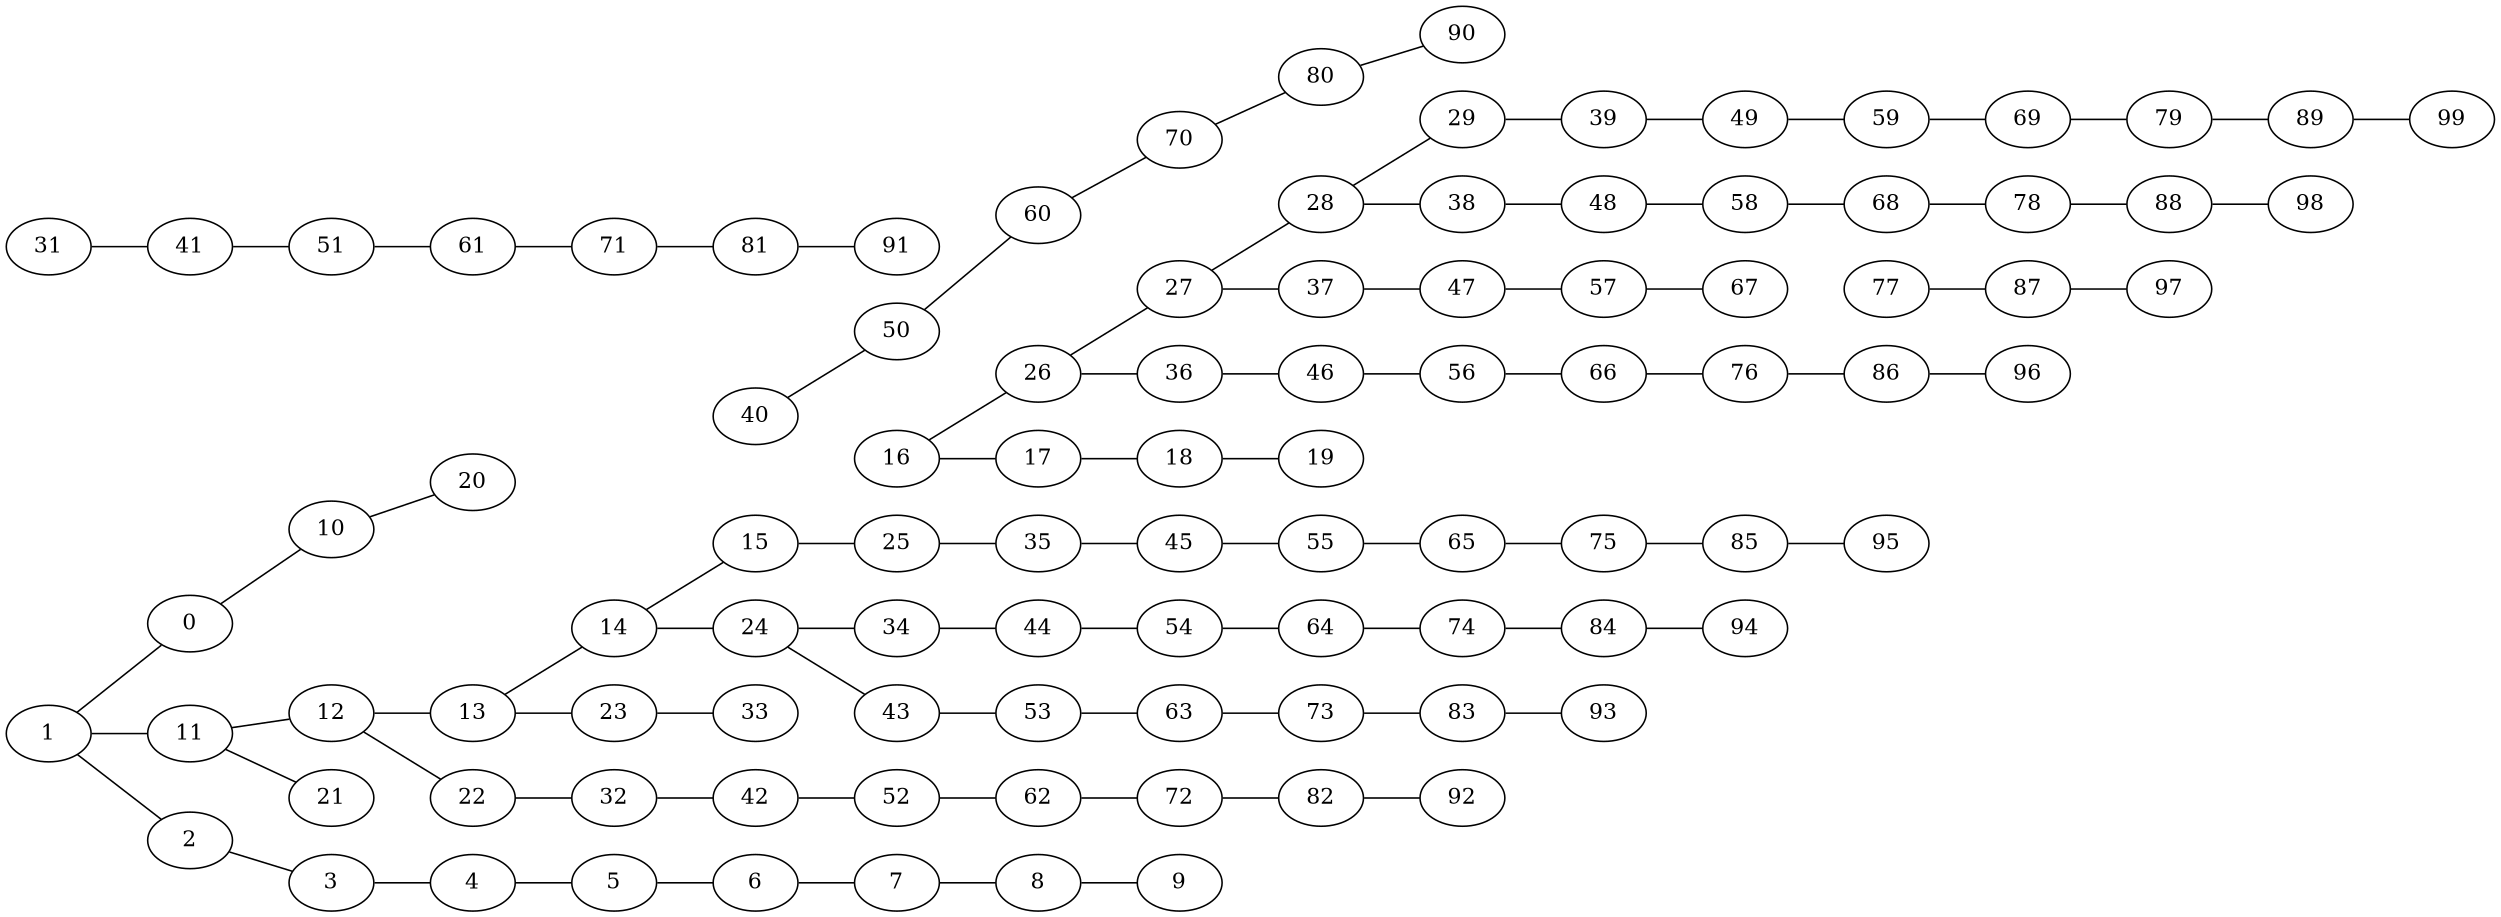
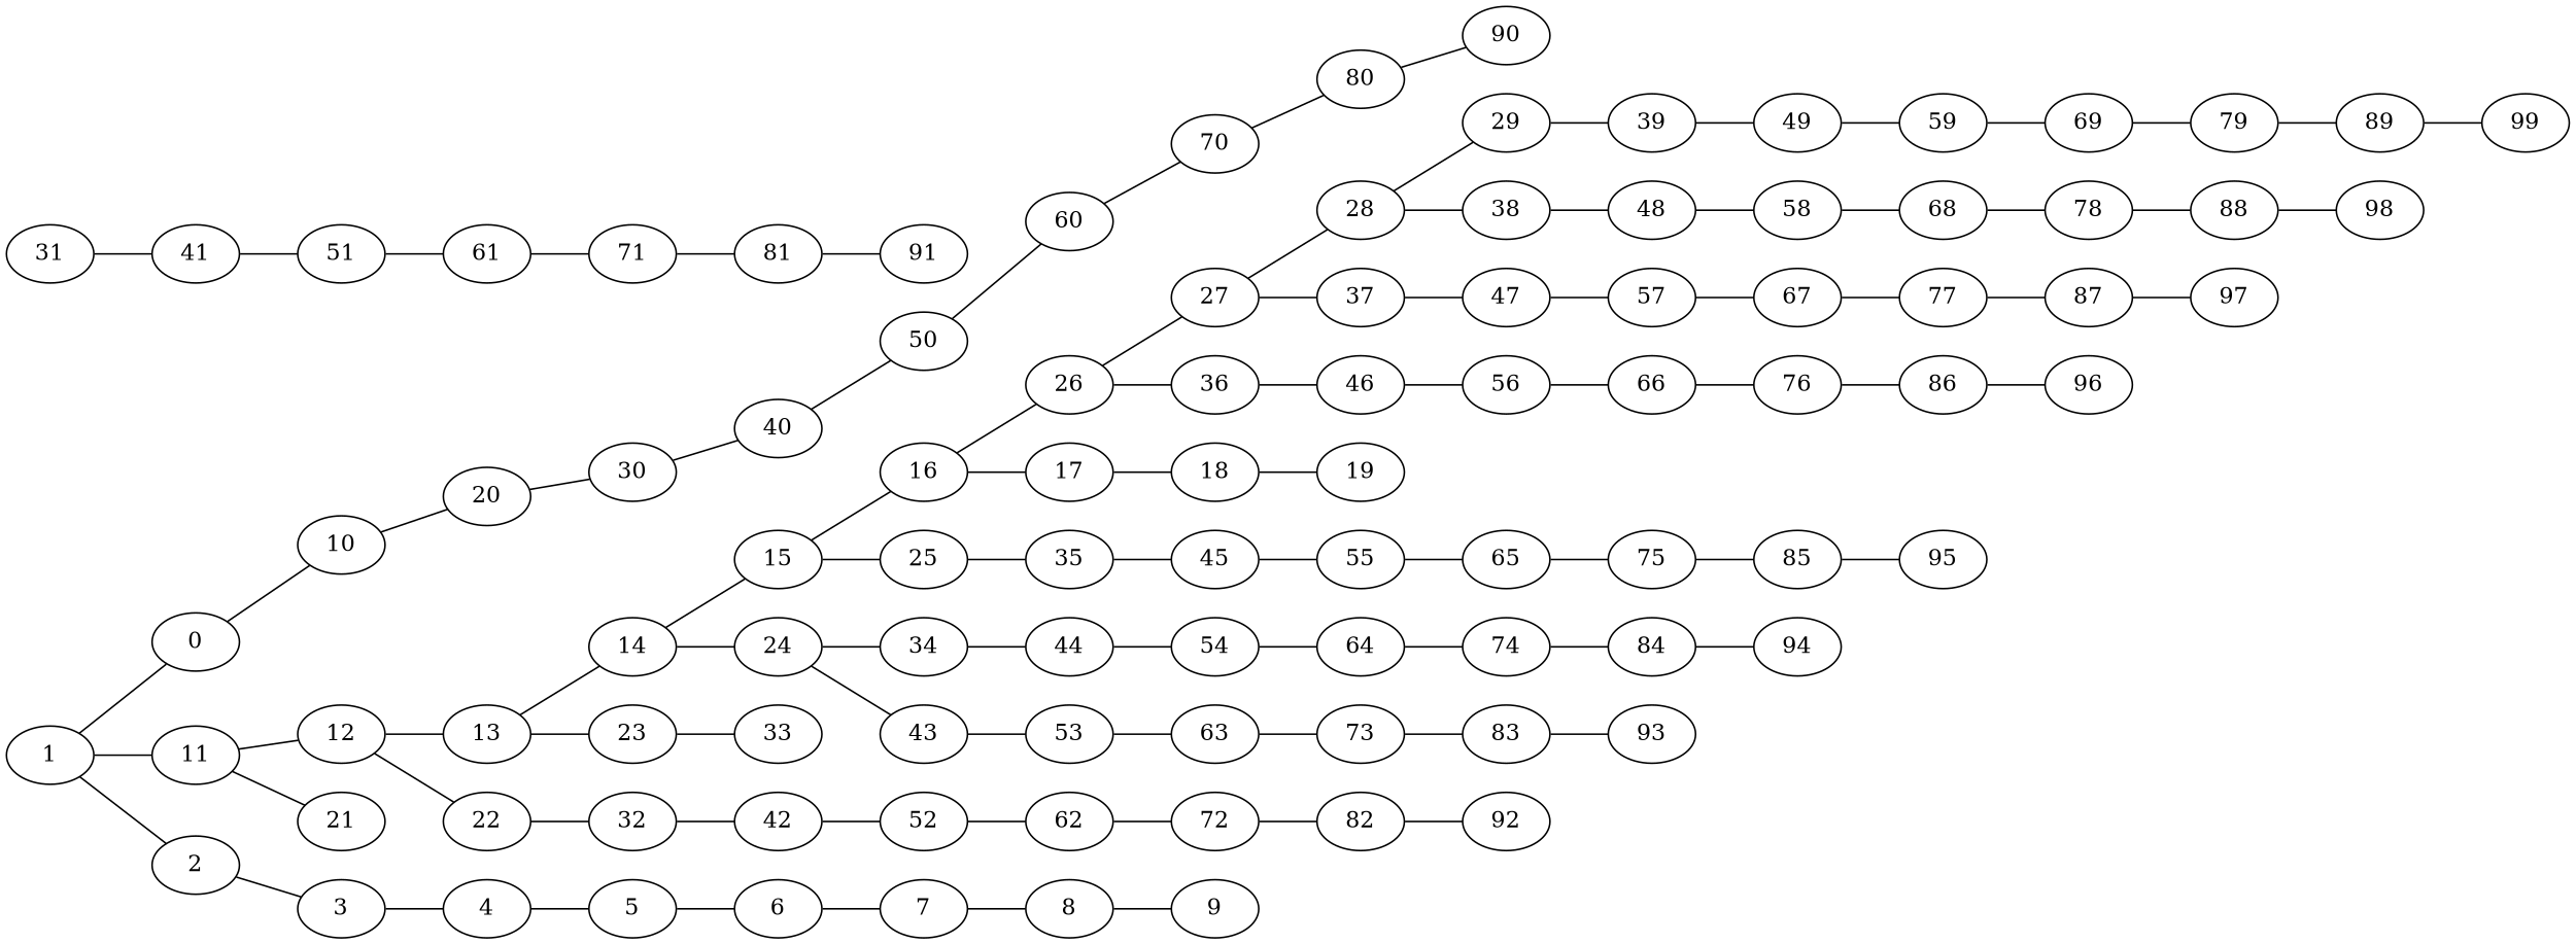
  strict graph {
    fontname="DejaVu Serif"
    rankdir=LR
    node [fontname="DejaVu Serif"]
    edge [fontname="DejaVu Serif"]
    1
    0
    11
    2
    10
    12
    21
    3
    20
    13
    22
    4
+   30
    14
    23
    32
    31
    41
    5
    40
    15
    24
    33
    42
    51
    6
    50
    16
    25
    34
    43
    52
    61
    7
    60
    26
    17
    35
    44
    53
    62
    71
    8
    70
    27
    36
    18
    45
    54
    63
    72
    81
    9
    80
    28
    37
    46
    19
    55
    64
    73
    82
    91
    90
    29
    38
    47
    56
    65
    74
    83
    92
    39
    48
    57
    66
    75
    84
    93
    49
    58
    67
    76
    85
    94
    59
    68
    77
    86
    95
    69
    78
    87
    96
    79
    88
    97
    89
    98
    99
    1 -- 0
    1 -- 11
    1 -- 2
    0 -- 10
    11 -- 12
    11 -- 21
    2 -- 3
    10 -- 20
    12 -- 13
    12 -- 22
    3 -- 4
+   20 -- 30
    13 -- 14
    13 -- 23
    22 -- 32
    4 -- 5
+   30 -- 40
    14 -- 15
    14 -- 24
    23 -- 33
    32 -- 42
    31 -- 41
    41 -- 51
    5 -- 6
    40 -- 50
+   15 -- 16
    15 -- 25
    24 -- 34
    24 -- 43
    42 -- 52
    51 -- 61
    6 -- 7
    50 -- 60
    16 -- 26
    16 -- 17
    25 -- 35
    34 -- 44
    43 -- 53
    52 -- 62
    61 -- 71
    7 -- 8
    60 -- 70
    26 -- 27
    26 -- 36
    17 -- 18
    35 -- 45
    44 -- 54
    53 -- 63
    62 -- 72
    71 -- 81
    8 -- 9
    70 -- 80
    27 -- 28
    27 -- 37
    36 -- 46
    18 -- 19
    45 -- 55
    54 -- 64
    63 -- 73
    72 -- 82
    81 -- 91
    80 -- 90
    28 -- 29
    28 -- 38
    37 -- 47
    46 -- 56
    55 -- 65
    64 -- 74
    73 -- 83
    82 -- 92
    29 -- 39
    38 -- 48
    47 -- 57
    56 -- 66
    65 -- 75
    74 -- 84
    83 -- 93
    39 -- 49
    48 -- 58
    57 -- 67
    66 -- 76
    75 -- 85
    84 -- 94
    49 -- 59
    58 -- 68
+   67 -- 77
    76 -- 86
    85 -- 95
    59 -- 69
    68 -- 78
    77 -- 87
    86 -- 96
    69 -- 79
    78 -- 88
    87 -- 97
    79 -- 89
    88 -- 98
    89 -- 99
  }
